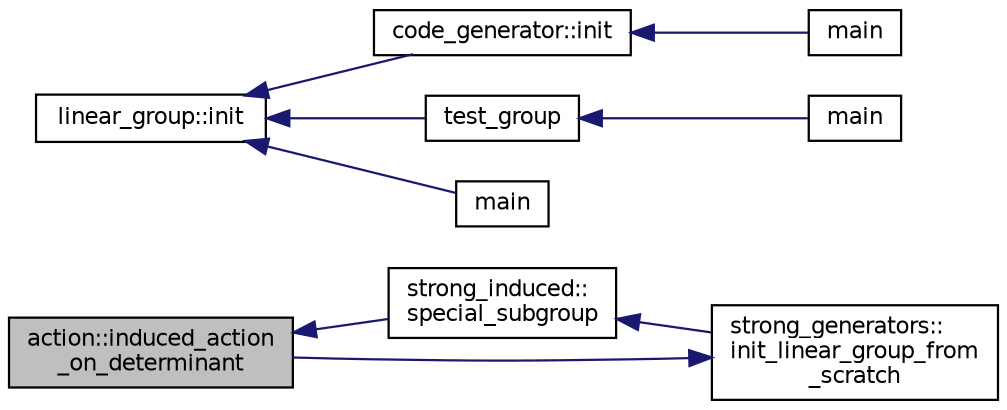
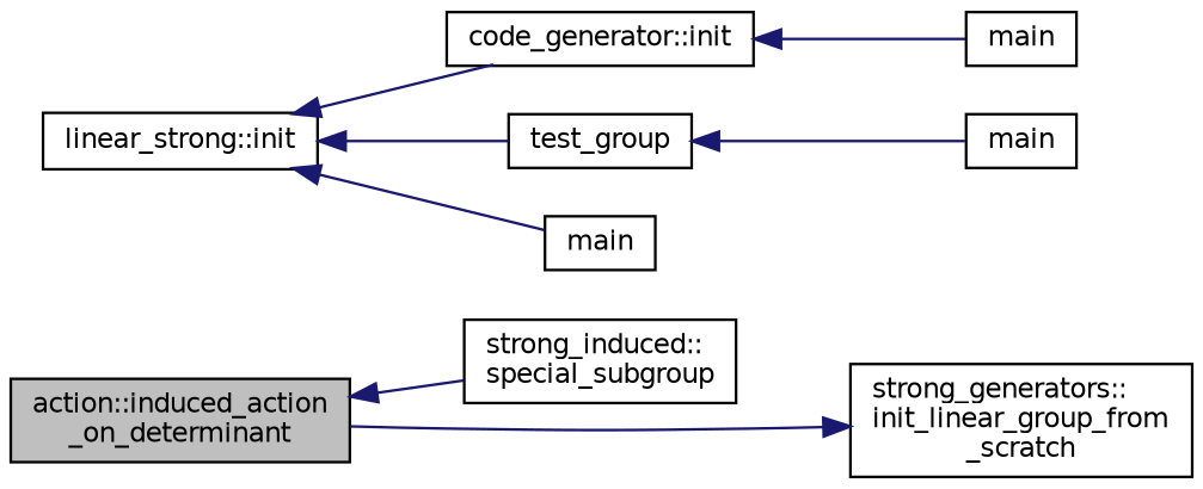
  digraph {
    rankdir=LR
    node [color=black fillcolor=white fontname=Helvetica fontsize=10 shape=record style=filled]
    edge [color=midnightblue dir=back fontname=Helvetica fontsize=10 labelfontname=Helvetica labelfontsize=10 style=solid]
    n1 [fillcolor=grey75 fontcolor=black height=0.2 label="action::induced_action\l_on_determinant" width=0.4]
    n2 [height=0.2 label="strong_induced::\lspecial_subgroup" width=0.4]
    n3 [height=0.2 label="strong_generators::\linit_linear_group_from\l_scratch" width=0.4]
-   n4 [height=0.2 label="linear_group::init" width=0.4]
+   n4 [height=0.2 label="linear_strong::init" width=0.4]
    n5 [height=0.2 label="code_generator::init" width=0.4]
    n6 [height=0.2 label=test_group width=0.4]
    n7 [height=0.2 label=main width=0.4]
    n8 [height=0.2 label=main width=0.4]
    n9 [height=0.2 label=main width=0.4]
    n1 -> n2
-   n2 -> n3
    n3 -> n1
    n4 -> n5
    n4 -> n6
    n4 -> n7
    n5 -> n8
    n6 -> n9
  }
